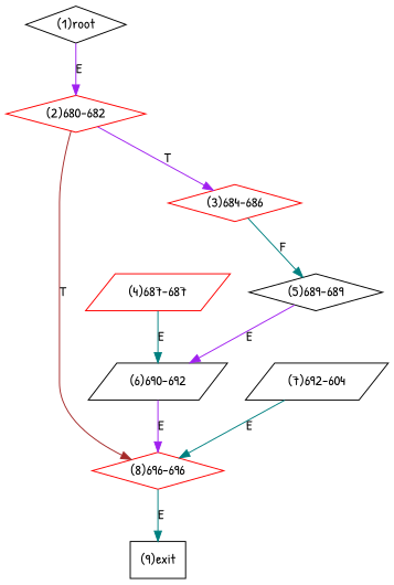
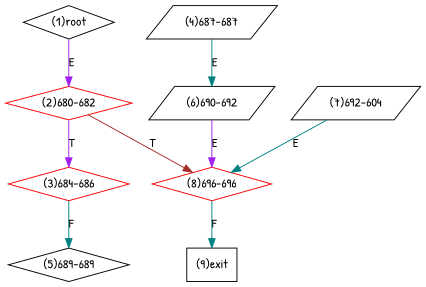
  digraph {
    fontname="Patrick Hand"
    node [color=black fontname="Patrick Hand" shape=diamond]
    edge [color=purple fontname="Patrick Hand"]
    n1 [label="(1)root"]
    n2 [color=red label="(2)680-682"]
    n3 [color=red label="(3)684-686"]
    n4 [color=red label="(8)696-696"]
    n5 [label="(5)689-689"]
    n6 [label="(9)exit" shape=box]
-   n7 [color=red label="(4)687-687" shape=parallelogram]
+   n7 [label="(4)687-687" shape=parallelogram]
    n8 [label="(6)690-692" shape=parallelogram]
    n9 [label="(7)692-604" shape=parallelogram]
    n1 -> n2 [label=E]
    n2 -> n3 [label=T]
    n2 -> n4 [color=brown label=T]
    n3 -> n5 [color=teal label=F]
-   n4 -> n6 [color=teal label=E]
-   n5 -> n8 [label=E]
+   n4 -> n6 [color=teal label=F]
    n7 -> n8 [color=teal label=E]
    n8 -> n4 [label=E]
    n9 -> n4 [color=teal label=E]
  }
